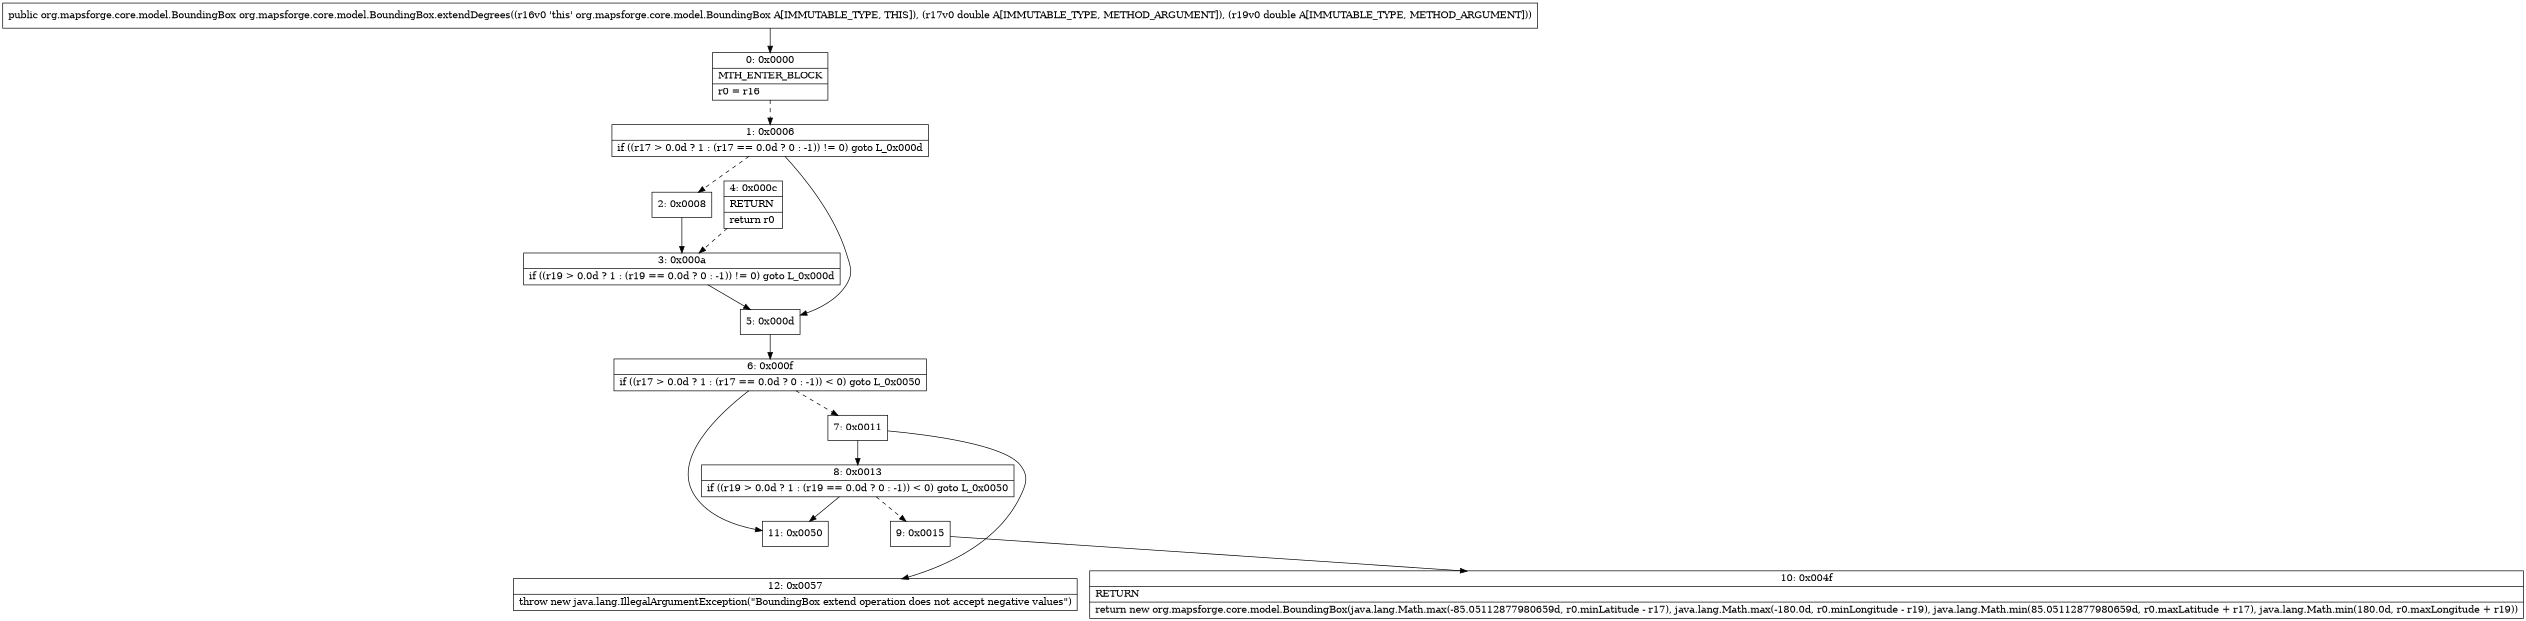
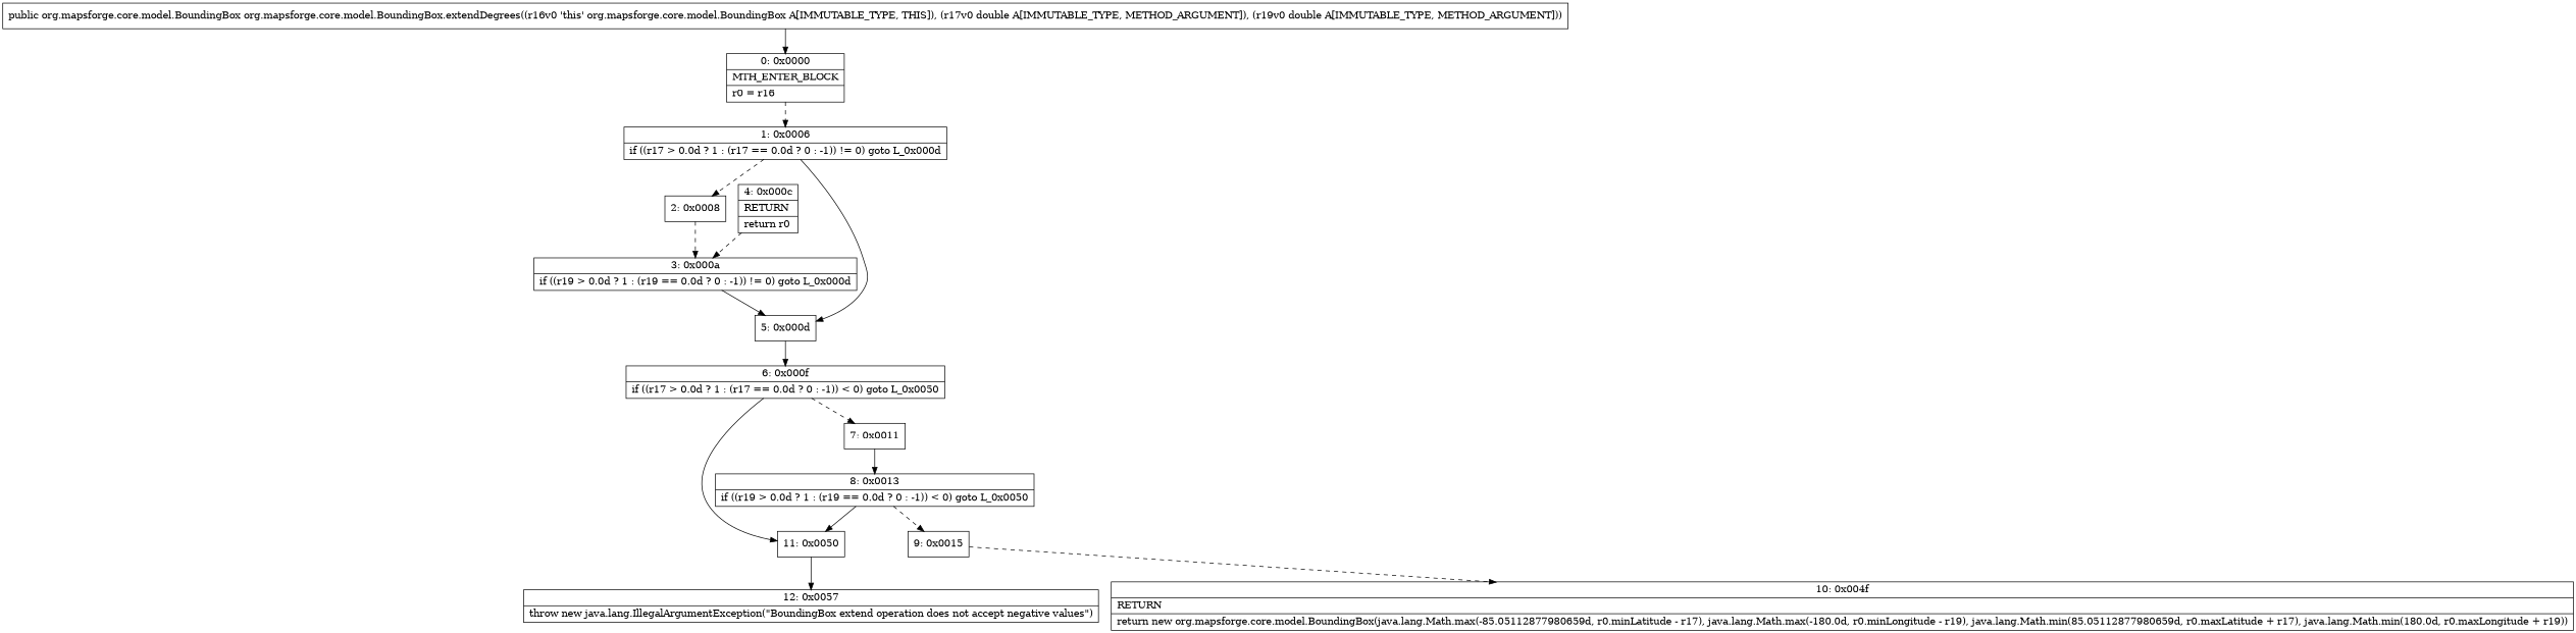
  digraph {
    node [shape=record]
    n1 [label="{0\:\ 0x0000|MTH_ENTER_BLOCK\l|r0 = r16\l}"]
    n2 [label="{1\:\ 0x0006|if ((r17 \> 0.0d ? 1 : (r17 == 0.0d ? 0 : \-1)) != 0) goto L_0x000d\l}"]
    n3 [label="{2\:\ 0x0008}"]
    n4 [label="{5\:\ 0x000d}"]
    n5 [label="{3\:\ 0x000a|if ((r19 \> 0.0d ? 1 : (r19 == 0.0d ? 0 : \-1)) != 0) goto L_0x000d\l}"]
    n6 [label="{6\:\ 0x000f|if ((r17 \> 0.0d ? 1 : (r17 == 0.0d ? 0 : \-1)) \< 0) goto L_0x0050\l}"]
    n7 [label="{4\:\ 0x000c|RETURN\l|return r0\l}"]
    n8 [label="{7\:\ 0x0011}"]
    n9 [label="{11\:\ 0x0050}"]
    n10 [label="{8\:\ 0x0013|if ((r19 \> 0.0d ? 1 : (r19 == 0.0d ? 0 : \-1)) \< 0) goto L_0x0050\l}"]
    n11 [label="{12\:\ 0x0057|throw new java.lang.IllegalArgumentException(\"BoundingBox extend operation does not accept negative values\")\l}"]
    n12 [label="{9\:\ 0x0015}"]
    n13 [label="{10\:\ 0x004f|RETURN\l|return new org.mapsforge.core.model.BoundingBox(java.lang.Math.max(\-85.05112877980659d, r0.minLatitude \- r17), java.lang.Math.max(\-180.0d, r0.minLongitude \- r19), java.lang.Math.min(85.05112877980659d, r0.maxLatitude + r17), java.lang.Math.min(180.0d, r0.maxLongitude + r19))\l}"]
    n14 [label="{public org.mapsforge.core.model.BoundingBox org.mapsforge.core.model.BoundingBox.extendDegrees((r16v0 'this' org.mapsforge.core.model.BoundingBox A[IMMUTABLE_TYPE, THIS]), (r17v0 double A[IMMUTABLE_TYPE, METHOD_ARGUMENT]), (r19v0 double A[IMMUTABLE_TYPE, METHOD_ARGUMENT])) }"]
    n1 -> n2 [style=dashed]
    n2 -> n3 [style=dashed]
    n2 -> n4
-   n3 -> n5
+   n3 -> n5 [style=dashed]
    n4 -> n6
    n5 -> n4
    n6 -> n8 [style=dashed]
    n6 -> n9
    n7 -> n5 [style=dashed]
    n8 -> n10
-   n8 -> n11
+   n9 -> n11
    n10 -> n9
    n10 -> n12 [style=dashed]
-   n12 -> n13
+   n12 -> n13 [style=dashed]
    n14 -> n1
  }
